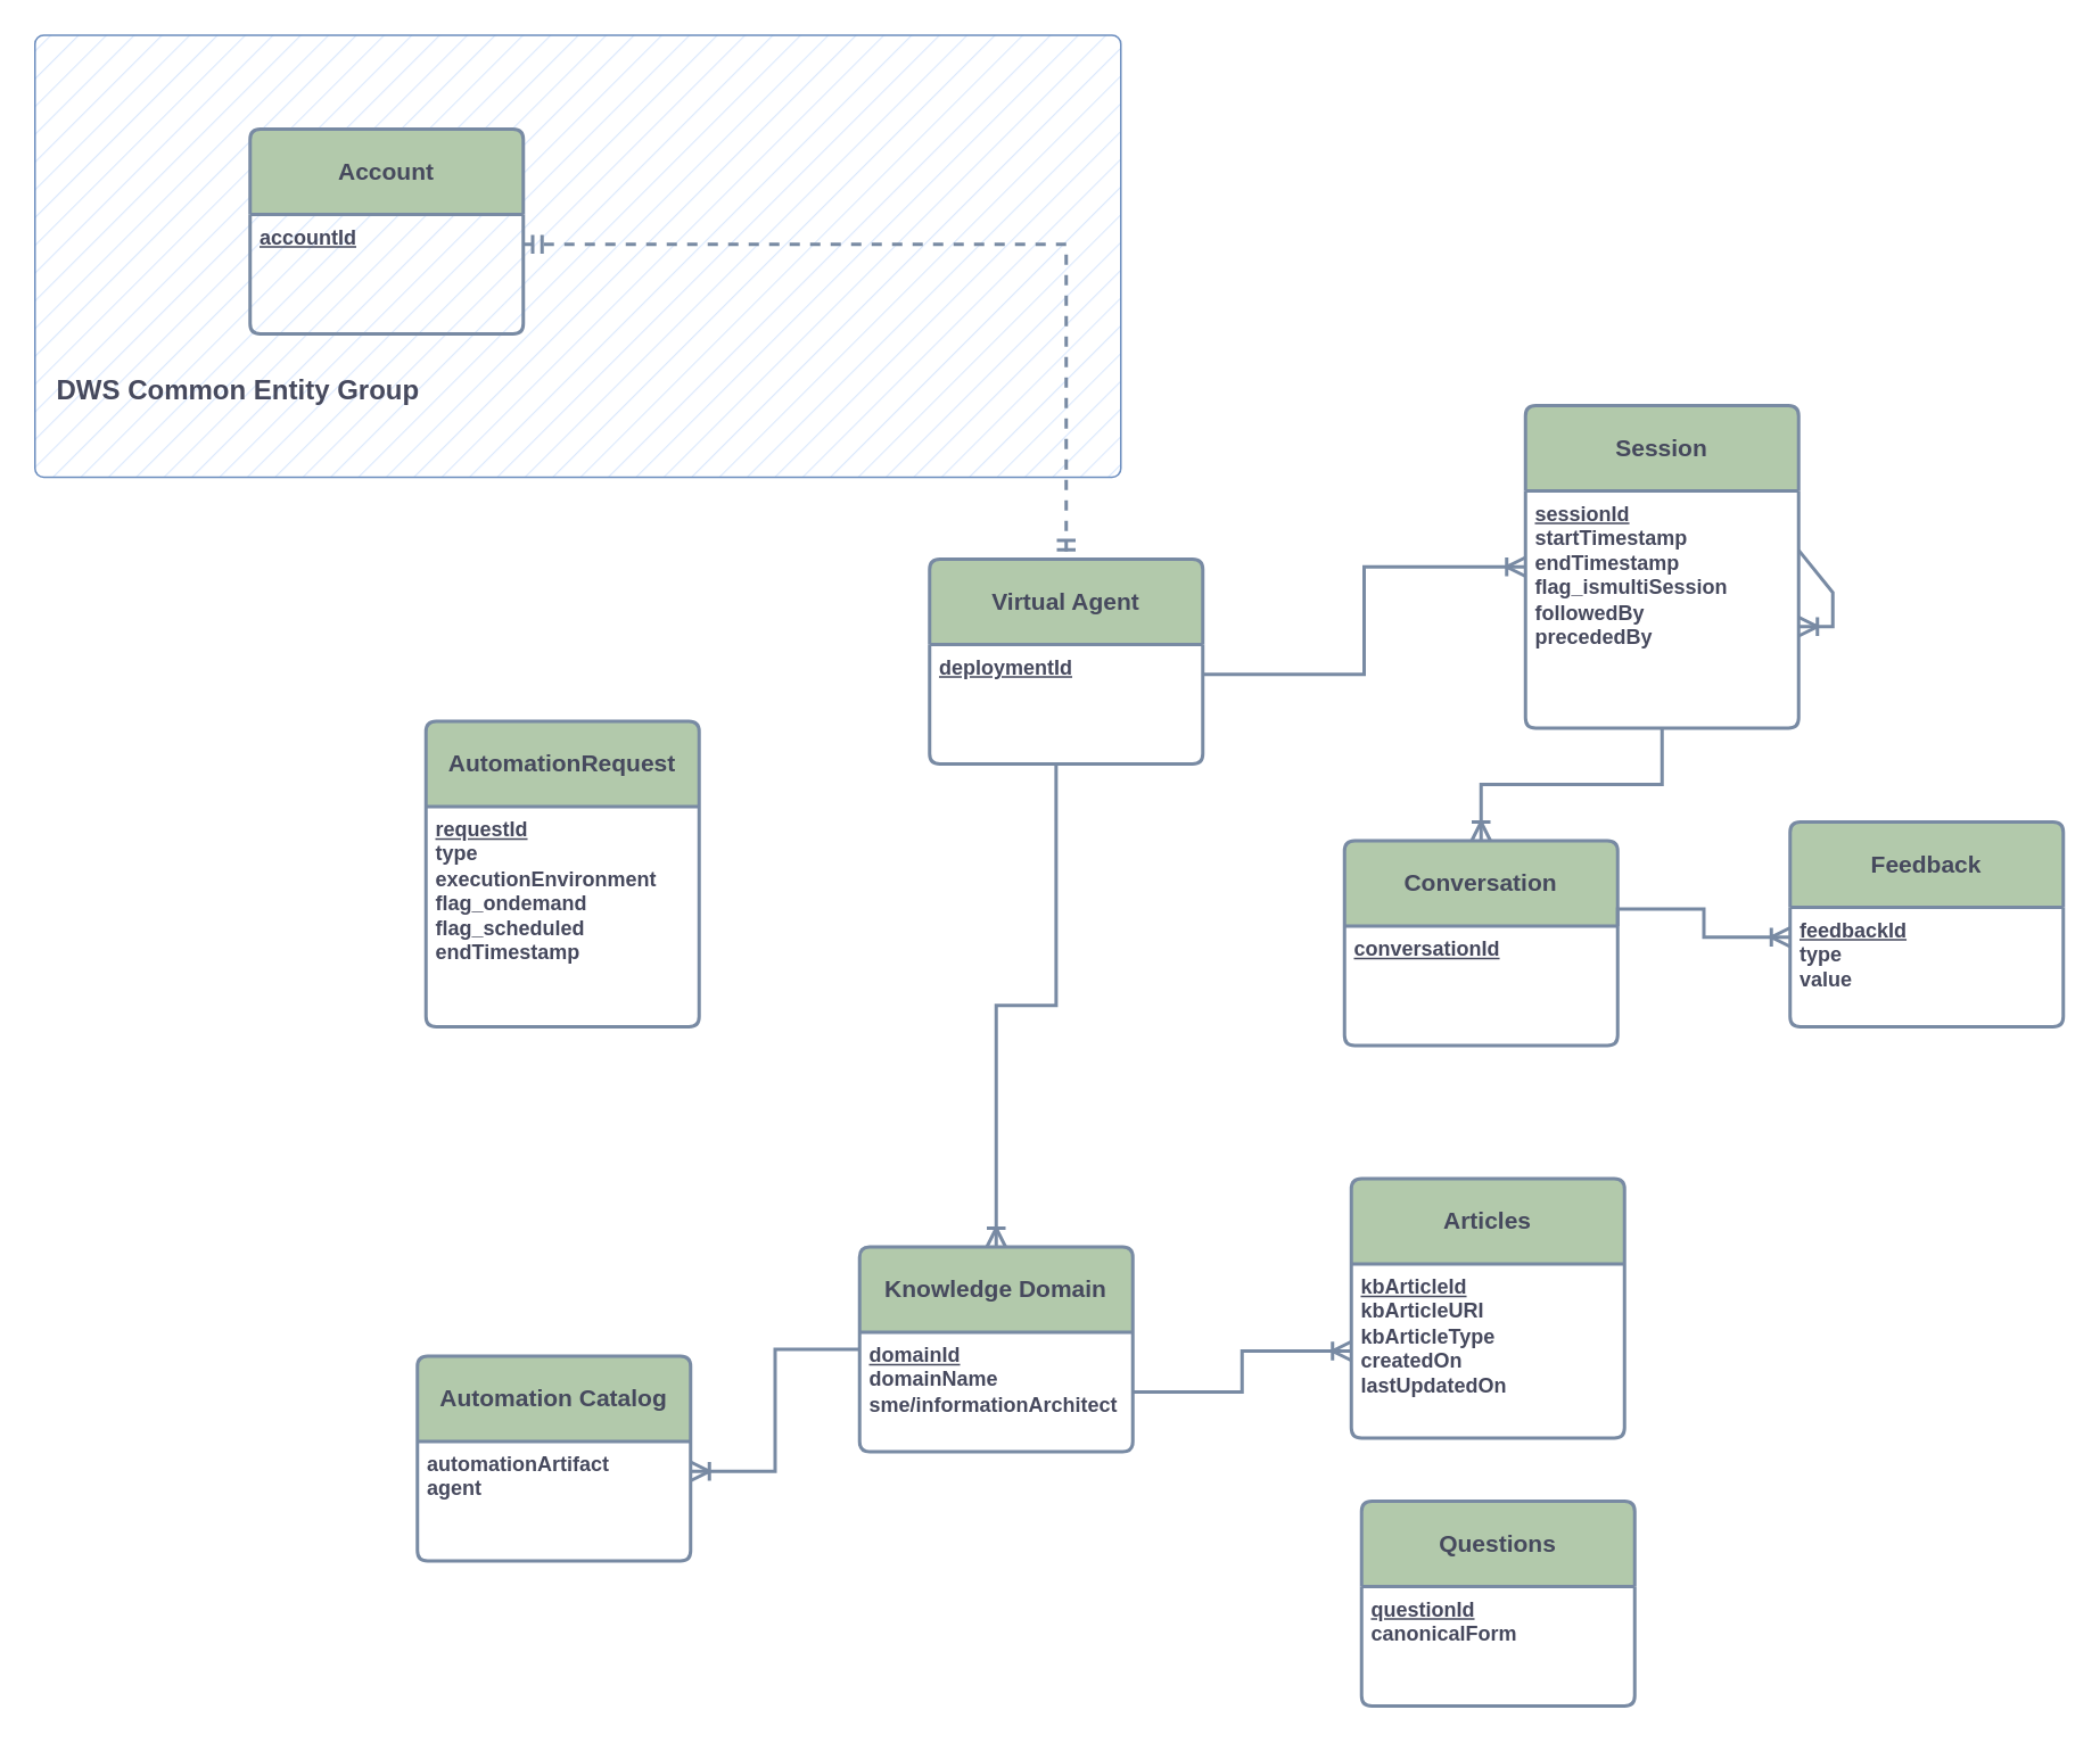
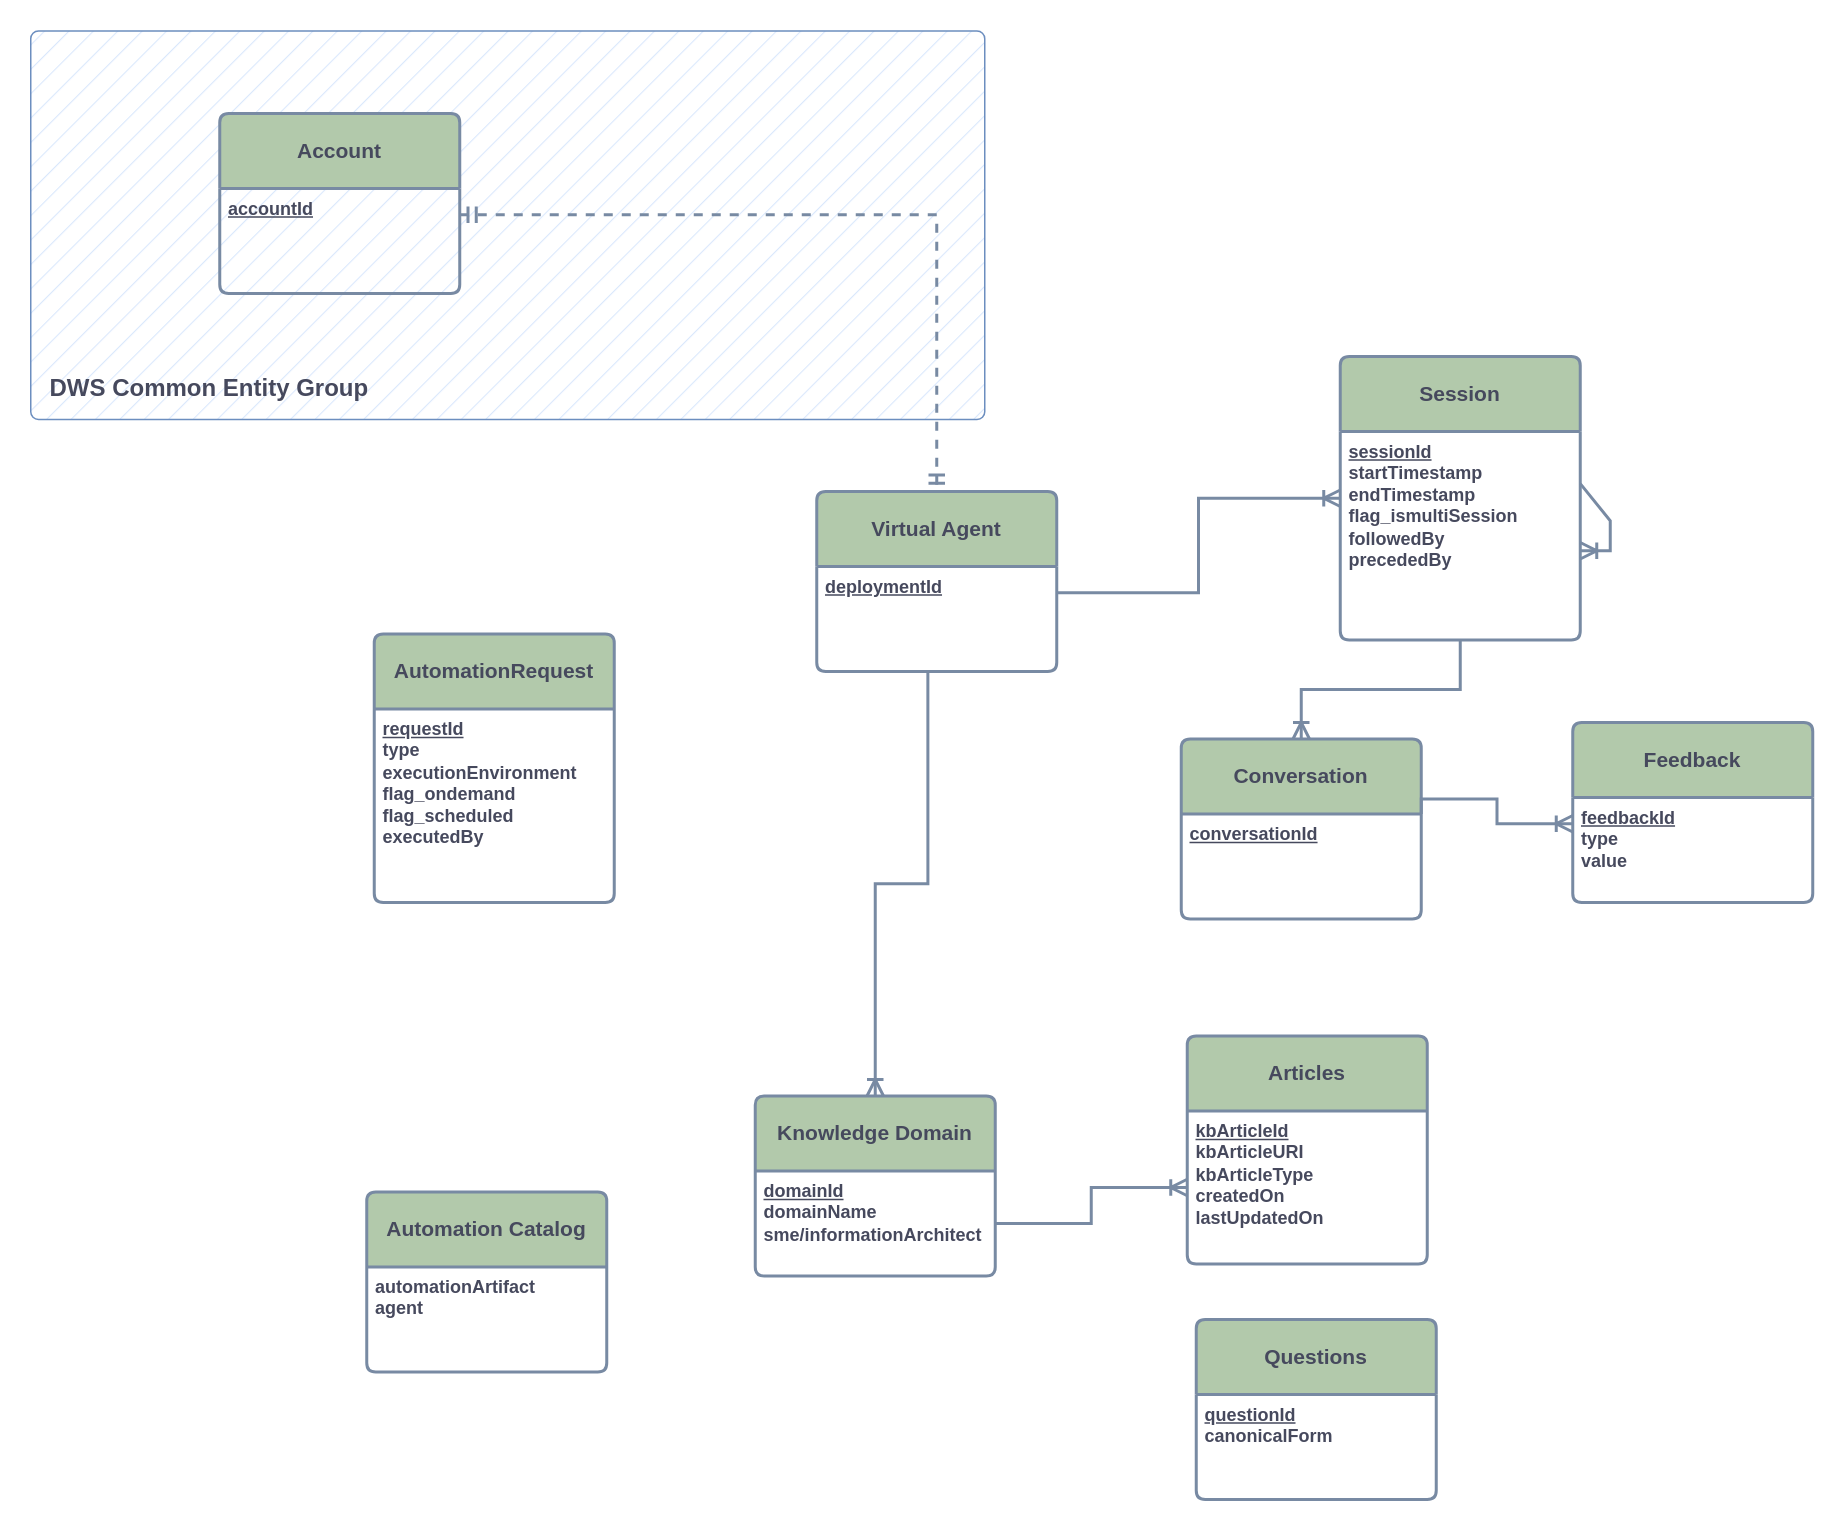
  <mxCell id="0" />
  <mxCell id="1" parent="0" />
  <mxCell id="2" value="Conversation" style="swimlane;childLayout=stackLayout;horizontal=1;startSize=50;horizontalStack=0;rounded=1;fontSize=14;fontStyle=1;strokeWidth=2;resizeParent=0;resizeLast=1;shadow=0;dashed=0;align=center;arcSize=4;whiteSpace=wrap;html=1;labelBackgroundColor=none;fillColor=#B2C9AB;strokeColor=#788AA3;fontColor=#46495D;" vertex="1" parent="1"><mxGeometry x="787" y="492" width="160" height="120" as="geometry" /></mxCell>
  <mxCell id="3" value="&lt;span&gt;&lt;u&gt;conversationId&lt;/u&gt;&lt;/span&gt;" style="align=left;strokeColor=none;fillColor=none;spacingLeft=4;fontSize=12;verticalAlign=top;resizable=0;rotatable=0;part=1;html=1;labelBackgroundColor=none;fontColor=#46495D;fontStyle=1" vertex="1" parent="2"><mxGeometry y="50" width="160" height="70" as="geometry" /></mxCell>
  <mxCell id="4" value="Session" style="swimlane;childLayout=stackLayout;horizontal=1;startSize=50;horizontalStack=0;rounded=1;fontSize=14;fontStyle=1;strokeWidth=2;resizeParent=0;resizeLast=1;shadow=0;dashed=0;align=center;arcSize=4;whiteSpace=wrap;html=1;labelBackgroundColor=none;fillColor=#B2C9AB;strokeColor=#788AA3;fontColor=#46495D;" vertex="1" parent="1"><mxGeometry x="893" y="237" width="160" height="189" as="geometry" /></mxCell>
  <mxCell id="5" value="&lt;span style=&quot;text-decoration-line: underline;&quot;&gt;sessionId&lt;/span&gt;&lt;br&gt;startTimestamp&lt;br&gt;endTimestamp&lt;br&gt;flag_ismultiSession&lt;br&gt;followedBy&lt;br&gt;precededBy" style="align=left;strokeColor=none;fillColor=none;spacingLeft=4;fontSize=12;verticalAlign=top;resizable=0;rotatable=0;part=1;html=1;labelBackgroundColor=none;fontColor=#46495D;fontStyle=1" vertex="1" parent="4"><mxGeometry y="50" width="160" height="139" as="geometry" /></mxCell>
  <mxCell id="6" value="" style="edgeStyle=orthogonalEdgeStyle;fontSize=12;html=1;endArrow=ERoneToMany;rounded=0;startSize=8;endSize=8;exitX=1;exitY=0.25;exitDx=0;exitDy=0;labelBackgroundColor=none;strokeColor=#788AA3;fontColor=default;strokeWidth=2;" edge="1" parent="4" source="5" target="5"><mxGeometry width="100" height="100" relative="1" as="geometry"><mxPoint x="232" y="97" as="sourcePoint" /><mxPoint x="332" y="-3" as="targetPoint" /></mxGeometry></mxCell>
  <mxCell id="7" value="" style="edgeStyle=orthogonalEdgeStyle;fontSize=12;html=1;endArrow=ERoneToMany;rounded=0;startSize=8;endSize=8;exitX=0.5;exitY=1;exitDx=0;exitDy=0;entryX=0.5;entryY=0;entryDx=0;entryDy=0;labelBackgroundColor=none;strokeColor=#788AA3;fontColor=default;strokeWidth=2;" edge="1" parent="1" source="5" target="2"><mxGeometry width="100" height="100" relative="1" as="geometry"><mxPoint x="692" y="550" as="sourcePoint" /><mxPoint x="792" y="450" as="targetPoint" /></mxGeometry></mxCell>
  <mxCell id="8" value="Virtual Agent" style="swimlane;childLayout=stackLayout;horizontal=1;startSize=50;horizontalStack=0;rounded=1;fontSize=14;fontStyle=1;strokeWidth=2;resizeParent=0;resizeLast=1;shadow=0;dashed=0;align=center;arcSize=4;whiteSpace=wrap;html=1;labelBackgroundColor=none;fillColor=#B2C9AB;strokeColor=#788AA3;fontColor=#46495D;" vertex="1" parent="1"><mxGeometry x="544" y="327" width="160" height="120" as="geometry" /></mxCell>
  <mxCell id="9" value="&lt;span&gt;&lt;u&gt;deploymentId&lt;/u&gt;&lt;/span&gt;" style="align=left;strokeColor=none;fillColor=none;spacingLeft=4;fontSize=12;verticalAlign=top;resizable=0;rotatable=0;part=1;html=1;labelBackgroundColor=none;fontColor=#46495D;fontStyle=1" vertex="1" parent="8"><mxGeometry y="50" width="160" height="70" as="geometry" /></mxCell>
  <mxCell id="10" value="Feedback" style="swimlane;childLayout=stackLayout;horizontal=1;startSize=50;horizontalStack=0;rounded=1;fontSize=14;fontStyle=1;strokeWidth=2;resizeParent=0;resizeLast=1;shadow=0;dashed=0;align=center;arcSize=4;whiteSpace=wrap;html=1;labelBackgroundColor=none;fillColor=#B2C9AB;strokeColor=#788AA3;fontColor=#46495D;" vertex="1" parent="1"><mxGeometry x="1048" y="481" width="160" height="120" as="geometry" /></mxCell>
  <mxCell id="11" value="&lt;span&gt;&lt;u&gt;feedbackId&lt;br&gt;&lt;/u&gt;&lt;/span&gt;type&lt;br&gt;value" style="align=left;strokeColor=none;fillColor=none;spacingLeft=4;fontSize=12;verticalAlign=top;resizable=0;rotatable=0;part=1;html=1;labelBackgroundColor=none;fontColor=#46495D;fontStyle=1" vertex="1" parent="10"><mxGeometry y="50" width="160" height="70" as="geometry" /></mxCell>
  <mxCell id="12" value="" style="edgeStyle=orthogonalEdgeStyle;fontSize=12;html=1;endArrow=ERoneToMany;rounded=0;startSize=8;endSize=8;exitX=1;exitY=0;exitDx=0;exitDy=0;entryX=0;entryY=0.25;entryDx=0;entryDy=0;labelBackgroundColor=none;strokeColor=#788AA3;fontColor=default;strokeWidth=2;" edge="1" parent="1" source="3" target="11"><mxGeometry width="100" height="100" relative="1" as="geometry"><mxPoint x="821" y="736" as="sourcePoint" /><mxPoint x="921" y="636" as="targetPoint" /></mxGeometry></mxCell>
  <mxCell id="13" value="Knowledge Domain" style="swimlane;childLayout=stackLayout;horizontal=1;startSize=50;horizontalStack=0;rounded=1;fontSize=14;fontStyle=1;strokeWidth=2;resizeParent=0;resizeLast=1;shadow=0;dashed=0;align=center;arcSize=4;whiteSpace=wrap;html=1;labelBackgroundColor=none;fillColor=#B2C9AB;strokeColor=#788AA3;fontColor=#46495D;" vertex="1" parent="1"><mxGeometry x="503" y="730" width="160" height="120" as="geometry" /></mxCell>
  <mxCell id="14" value="&lt;span&gt;&lt;u&gt;domainId&lt;/u&gt;&lt;/span&gt;&lt;br&gt;domainName&lt;br&gt;sme/informationArchitect" style="align=left;strokeColor=none;fillColor=none;spacingLeft=4;fontSize=12;verticalAlign=top;resizable=0;rotatable=0;part=1;html=1;labelBackgroundColor=none;fontColor=#46495D;fontStyle=1" vertex="1" parent="13"><mxGeometry y="50" width="160" height="70" as="geometry" /></mxCell>
  <mxCell id="15" value="Articles" style="swimlane;childLayout=stackLayout;horizontal=1;startSize=50;horizontalStack=0;rounded=1;fontSize=14;fontStyle=1;strokeWidth=2;resizeParent=0;resizeLast=1;shadow=0;dashed=0;align=center;arcSize=4;whiteSpace=wrap;html=1;labelBackgroundColor=none;fillColor=#B2C9AB;strokeColor=#788AA3;fontColor=#46495D;" vertex="1" parent="1"><mxGeometry x="791" y="690" width="160" height="152" as="geometry" /></mxCell>
  <mxCell id="16" value="&lt;span&gt;&lt;u&gt;kbArticleId&lt;/u&gt;&lt;/span&gt;&lt;br&gt;kbArticleURI&lt;br&gt;kbArticleType&lt;br&gt;createdOn&lt;br&gt;lastUpdatedOn" style="align=left;strokeColor=none;fillColor=none;spacingLeft=4;fontSize=12;verticalAlign=top;resizable=0;rotatable=0;part=1;html=1;labelBackgroundColor=none;fontColor=#46495D;fontStyle=1" vertex="1" parent="15"><mxGeometry y="50" width="160" height="102" as="geometry" /></mxCell>
  <mxCell id="17" value="Questions" style="swimlane;childLayout=stackLayout;horizontal=1;startSize=50;horizontalStack=0;rounded=1;fontSize=14;fontStyle=1;strokeWidth=2;resizeParent=0;resizeLast=1;shadow=0;dashed=0;align=center;arcSize=4;whiteSpace=wrap;html=1;labelBackgroundColor=none;fillColor=#B2C9AB;strokeColor=#788AA3;fontColor=#46495D;" vertex="1" parent="1"><mxGeometry x="797" y="879" width="160" height="120" as="geometry" /></mxCell>
  <mxCell id="18" value="&lt;u&gt;&lt;span&gt;questionId&lt;/span&gt;&lt;br&gt;&lt;/u&gt;canonicalForm" style="align=left;strokeColor=none;fillColor=none;spacingLeft=4;fontSize=12;verticalAlign=top;resizable=0;rotatable=0;part=1;html=1;labelBackgroundColor=none;fontColor=#46495D;fontStyle=1" vertex="1" parent="17"><mxGeometry y="50" width="160" height="70" as="geometry" /></mxCell>
  <mxCell id="19" value="" style="edgeStyle=orthogonalEdgeStyle;fontSize=12;html=1;endArrow=ERoneToMany;rounded=0;startSize=8;endSize=8;labelBackgroundColor=none;strokeColor=#788AA3;fontColor=default;strokeWidth=2;" edge="1" parent="1" source="14" target="16"><mxGeometry width="100" height="100" relative="1" as="geometry"><mxPoint x="692" y="815" as="sourcePoint" /><mxPoint x="792" y="715" as="targetPoint" /></mxGeometry></mxCell>
  <mxCell id="20" value="" style="edgeStyle=orthogonalEdgeStyle;fontSize=12;html=1;endArrow=ERoneToMany;rounded=0;startSize=8;endSize=8;entryX=0.5;entryY=0;entryDx=0;entryDy=0;exitX=0.463;exitY=0.993;exitDx=0;exitDy=0;exitPerimeter=0;labelBackgroundColor=none;strokeColor=#788AA3;fontColor=default;strokeWidth=2;" edge="1" parent="1" source="9" target="13"><mxGeometry width="100" height="100" relative="1" as="geometry"><mxPoint x="276" y="797" as="sourcePoint" /><mxPoint x="376" y="697" as="targetPoint" /></mxGeometry></mxCell>
  <mxCell id="21" value="" style="edgeStyle=orthogonalEdgeStyle;fontSize=12;html=1;endArrow=ERoneToMany;rounded=0;startSize=8;endSize=8;exitX=1;exitY=0.25;exitDx=0;exitDy=0;entryX=0;entryY=0.5;entryDx=0;entryDy=0;labelBackgroundColor=none;strokeColor=#788AA3;fontColor=default;strokeWidth=2;" edge="1" parent="1" source="9" target="4"><mxGeometry width="100" height="100" relative="1" as="geometry"><mxPoint x="580" y="673" as="sourcePoint" /><mxPoint x="680" y="573" as="targetPoint" /></mxGeometry></mxCell>
  <mxCell id="22" value="AutomationRequest" style="swimlane;childLayout=stackLayout;horizontal=1;startSize=50;horizontalStack=0;rounded=1;fontSize=14;fontStyle=1;strokeWidth=2;resizeParent=0;resizeLast=1;shadow=0;dashed=0;align=center;arcSize=4;whiteSpace=wrap;html=1;labelBackgroundColor=none;fillColor=#B2C9AB;strokeColor=#788AA3;fontColor=#46495D;" vertex="1" parent="1"><mxGeometry x="249" y="422" width="160" height="179" as="geometry" /></mxCell>
- <mxCell id="23" value="&lt;span&gt;&lt;u&gt;requestId&lt;br&gt;&lt;/u&gt;&lt;/span&gt;type&lt;br&gt;executionEnvironment&lt;br&gt;flag_ondemand&lt;br&gt;flag_scheduled&lt;br&gt;endTimestamp&lt;br&gt;&lt;br&gt;" style="align=left;strokeColor=none;fillColor=none;spacingLeft=4;fontSize=12;verticalAlign=top;resizable=0;rotatable=0;part=1;html=1;labelBackgroundColor=none;fontColor=#46495D;fontStyle=1" vertex="1" parent="22"><mxGeometry y="50" width="160" height="129" as="geometry" /></mxCell>
- <mxCell id="24" value="" style="edgeStyle=orthogonalEdgeStyle;fontSize=12;html=1;endArrow=ERoneToMany;rounded=0;startSize=8;endSize=8;exitX=0;exitY=0.5;exitDx=0;exitDy=0;entryX=1;entryY=0.25;entryDx=0;entryDy=0;labelBackgroundColor=none;strokeColor=#788AA3;fontColor=default;strokeWidth=2;" edge="1" parent="1" source="13" target="26"><mxGeometry width="100" height="100" relative="1" as="geometry"><mxPoint x="479" y="693" as="sourcePoint" /><mxPoint x="531" y="905" as="targetPoint" /></mxGeometry></mxCell>
+ <mxCell id="23" value="&lt;span&gt;&lt;u&gt;requestId&lt;br&gt;&lt;/u&gt;&lt;/span&gt;type&lt;br&gt;executionEnvironment&lt;br&gt;flag_ondemand&lt;br&gt;flag_scheduled&lt;br&gt;executedBy&lt;br&gt;&lt;br&gt;" style="align=left;strokeColor=none;fillColor=none;spacingLeft=4;fontSize=12;verticalAlign=top;resizable=0;rotatable=0;part=1;html=1;labelBackgroundColor=none;fontColor=#46495D;fontStyle=1" vertex="1" parent="22"><mxGeometry y="50" width="160" height="129" as="geometry" /></mxCell>
  <mxCell id="25" value="Automation Catalog" style="swimlane;childLayout=stackLayout;horizontal=1;startSize=50;horizontalStack=0;rounded=1;fontSize=14;fontStyle=1;strokeWidth=2;resizeParent=0;resizeLast=1;shadow=0;dashed=0;align=center;arcSize=4;whiteSpace=wrap;html=1;labelBackgroundColor=none;fillColor=#B2C9AB;strokeColor=#788AA3;fontColor=#46495D;" vertex="1" parent="1"><mxGeometry x="244" y="794" width="160" height="120" as="geometry" /></mxCell>
  <mxCell id="26" value="automationArtifact&lt;br&gt;agent" style="align=left;strokeColor=none;fillColor=none;spacingLeft=4;fontSize=12;verticalAlign=top;resizable=0;rotatable=0;part=1;html=1;labelBackgroundColor=none;fontColor=#46495D;fontStyle=1" vertex="1" parent="25"><mxGeometry y="50" width="160" height="70" as="geometry" /></mxCell>
  <mxCell id="27" value="" style="group" vertex="1" connectable="0" parent="1"><mxGeometry x="20" y="20" width="636" height="259" as="geometry" /></mxCell>
  <mxCell id="28" value="" style="rounded=1;html=1;strokeColor=#6c8ebf;fontSize=16;fillColor=#dae8fc;arcSize=2;fillStyle=hatch;" vertex="1" parent="27"><mxGeometry width="636" height="259" as="geometry" /></mxCell>
  <mxCell id="29" value="Account" style="swimlane;childLayout=stackLayout;horizontal=1;startSize=50;horizontalStack=0;rounded=1;fontSize=14;fontStyle=1;strokeWidth=2;resizeParent=0;resizeLast=1;shadow=0;dashed=0;align=center;arcSize=4;whiteSpace=wrap;html=1;labelBackgroundColor=none;fillColor=#B2C9AB;strokeColor=#788AA3;fontColor=#46495D;" vertex="1" parent="27"><mxGeometry x="126" y="55" width="160" height="120" as="geometry" /></mxCell>
  <mxCell id="30" value="&lt;span&gt;&lt;u&gt;accountId&lt;/u&gt;&lt;/span&gt;" style="align=left;strokeColor=none;fillColor=none;spacingLeft=4;fontSize=12;verticalAlign=top;resizable=0;rotatable=0;part=1;html=1;labelBackgroundColor=none;fontColor=#46495D;fontStyle=1" vertex="1" parent="29"><mxGeometry y="50" width="160" height="70" as="geometry" /></mxCell>
  <mxCell id="31" value="" style="edgeStyle=orthogonalEdgeStyle;fontSize=12;html=1;endArrow=ERmandOne;startArrow=ERmandOne;rounded=0;startSize=8;endSize=8;exitX=1;exitY=0.25;exitDx=0;exitDy=0;entryX=0.5;entryY=0;entryDx=0;entryDy=0;labelBackgroundColor=none;strokeColor=#788AA3;fontColor=default;strokeWidth=2;dashed=1;" edge="1" parent="27" source="30" target="8"><mxGeometry width="100" height="100" relative="1" as="geometry"><mxPoint x="320" y="425" as="sourcePoint" /><mxPoint x="420" y="325" as="targetPoint" /></mxGeometry></mxCell>
- <mxCell id="32" value="&lt;b&gt;DWS Common Entity Group&lt;/b&gt;" style="text;html=1;strokeColor=none;fillColor=none;align=left;verticalAlign=middle;whiteSpace=wrap;rounded=0;fontSize=16;fontColor=#46495D;" vertex="1" parent="27"><mxGeometry x="11" y="193" width="237" height="30" as="geometry" /></mxCell>
+ <mxCell id="32" value="&lt;b&gt;DWS Common Entity Group&lt;/b&gt;" style="text;html=1;strokeColor=none;fillColor=none;align=left;verticalAlign=middle;whiteSpace=wrap;rounded=0;fontSize=16;fontColor=#46495D;" vertex="1" parent="27"><mxGeometry x="11" y="223" width="237" height="30" as="geometry" /></mxCell>
